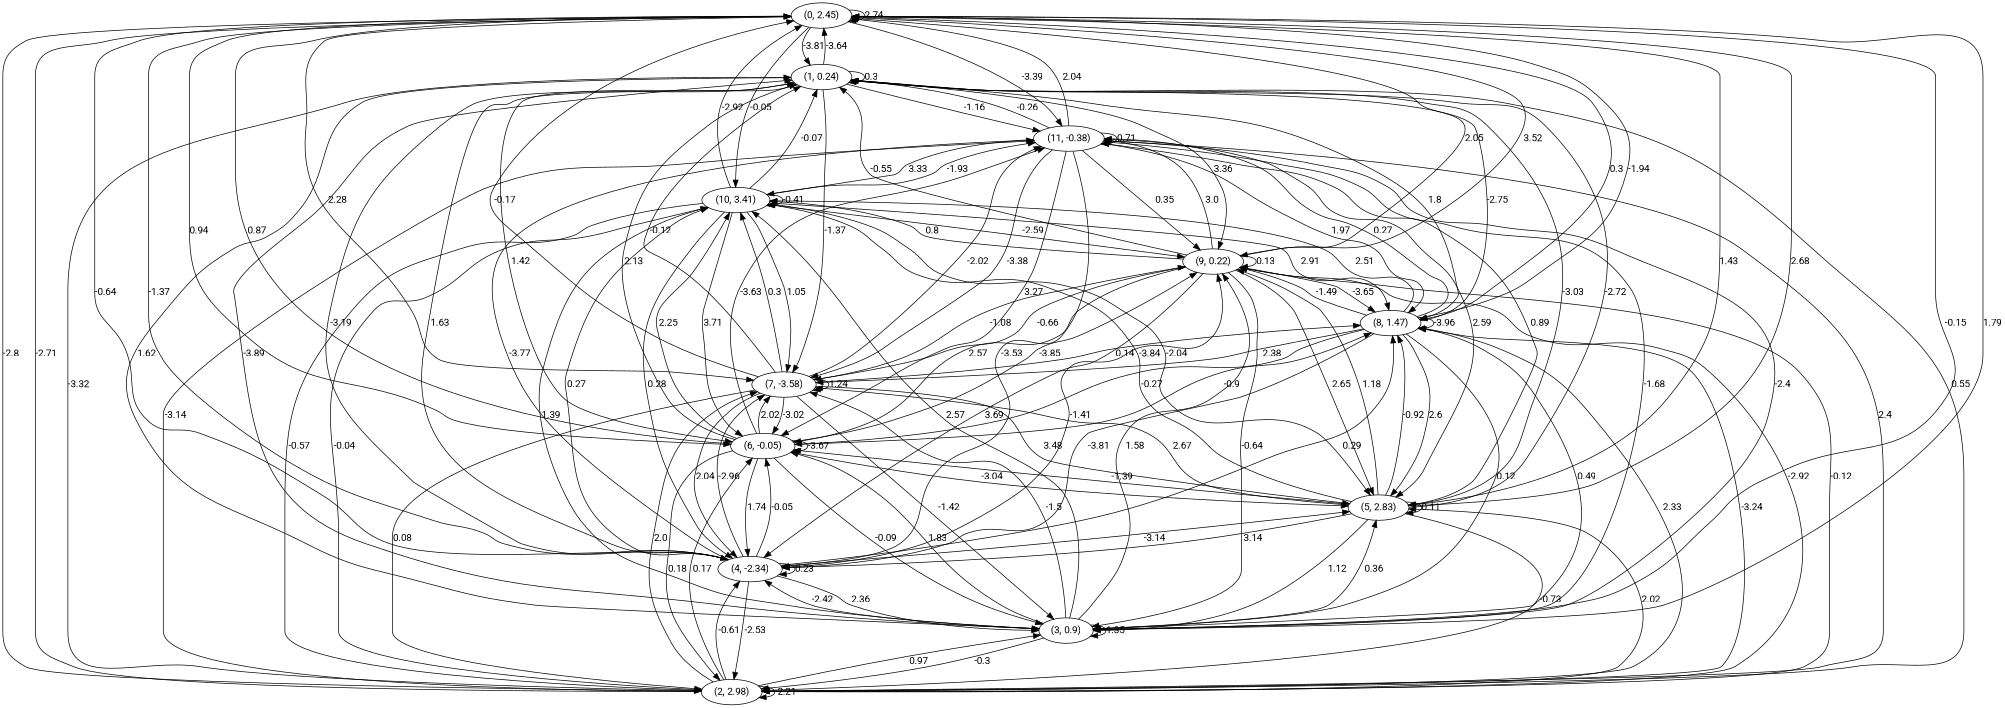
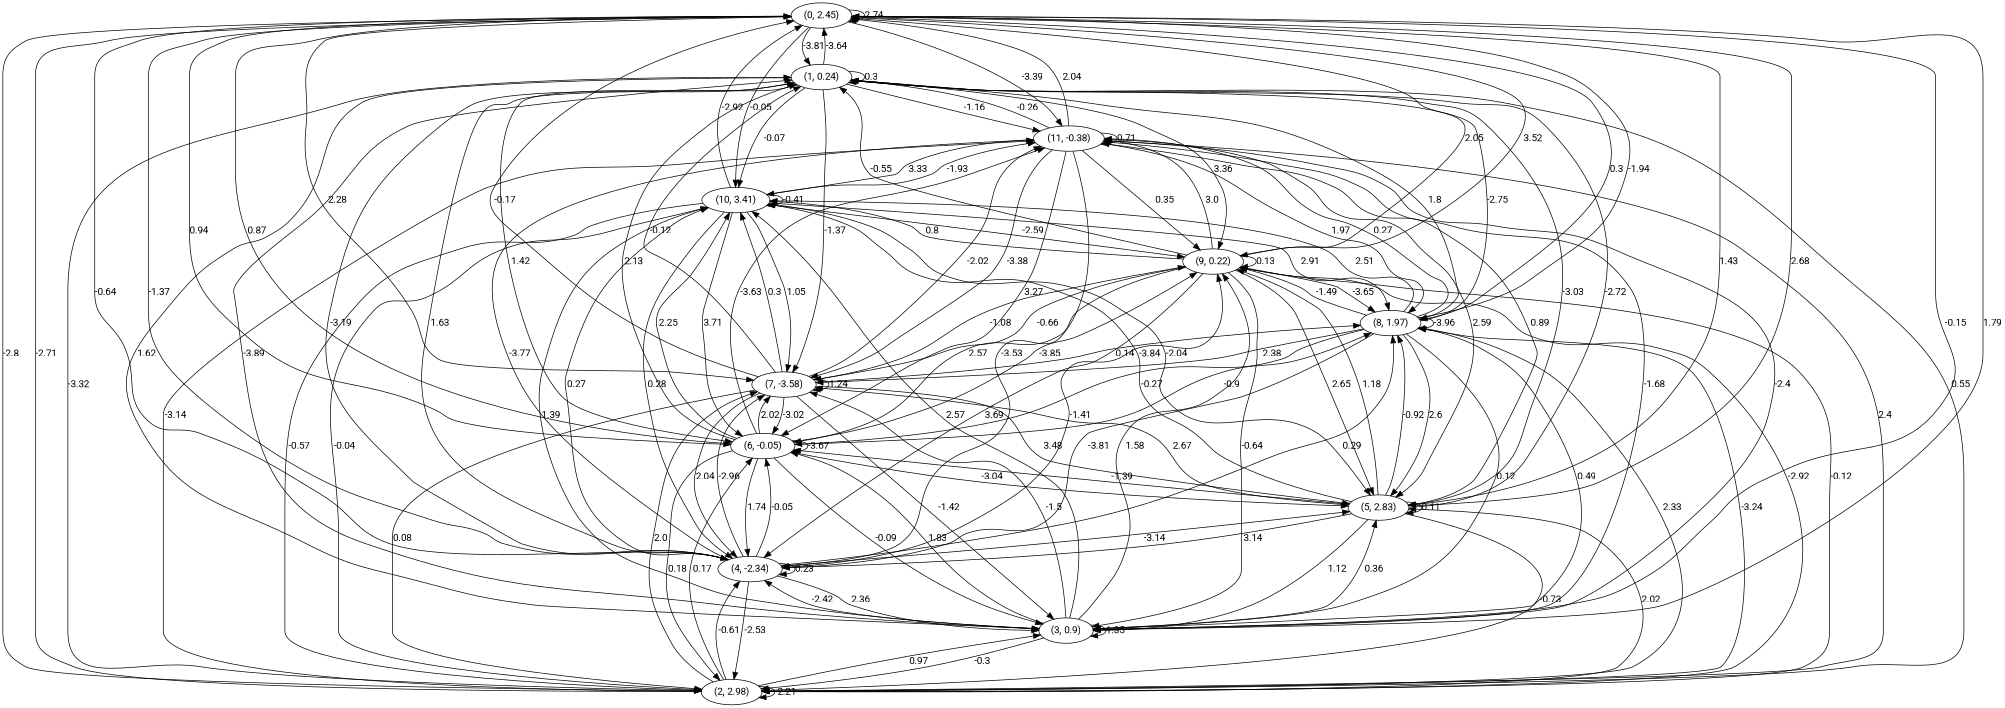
  digraph {
    fontname=Roboto
    node [fontname=Roboto]
    edge [fontname=Roboto]
    n1 [label="(0, 2.45)"]
    n2 [label="(1, 0.24)"]
    n3 [label="(2, 2.98)"]
    n4 [label="(3, 0.9)"]
    n5 [label="(4, -2.34)"]
    n6 [label="(5, 2.83)"]
    n7 [label="(6, -0.05)"]
    n8 [label="(7, -3.58)"]
-   n9 [label="(8, 1.47)"]
+   n9 [label="(8, 1.97)"]
    n10 [label="(9, 0.22)"]
    n11 [label="(10, 3.41)"]
    n12 [label="(11, -0.38)"]
    n1 -> n1 [label=2.74]
    n1 -> n2 [label=-3.81]
    n1 -> n3 [label=-2.8]
    n1 -> n4 [label=-0.15]
    n1 -> n5 [label=-0.64]
    n1 -> n6 [label=1.43]
    n1 -> n7 [label=0.94]
    n1 -> n8 [label=2.28]
    n1 -> n9 [label=0.3]
    n1 -> n10 [label=2.05]
    n1 -> n11 [label=-0.05]
    n1 -> n12 [label=-3.39]
    n2 -> n1 [label=-3.64]
    n2 -> n2 [label=0.3]
    n2 -> n3 [label=0.55]
    n2 -> n4 [label=1.62]
    n2 -> n5 [label=-3.19]
    n2 -> n6 [label=-3.03]
    n2 -> n7 [label=1.42]
    n2 -> n8 [label=-1.37]
    n2 -> n9 [label=1.8]
    n2 -> n10 [label=3.36]
-   n11 -> n2 [label=-0.07]
+   n2 -> n11 [label=-0.07]
    n2 -> n12 [label=-1.16]
    n3 -> n1 [label=-2.71]
    n3 -> n2 [label=-3.32]
    n3 -> n3 [label=-2.21]
    n3 -> n4 [label=0.97]
    n3 -> n5 [label=-0.61]
    n3 -> n6 [label=2.02]
    n3 -> n7 [label=0.17]
    n3 -> n8 [label=2.0]
    n3 -> n9 [label=-3.24]
    n3 -> n10 [label=-0.12]
    n3 -> n11 [label=-0.04]
    n3 -> n12 [label=-3.14]
    n4 -> n1 [label=1.79]
    n4 -> n2 [label=-3.89]
    n4 -> n3 [label=-0.3]
    n4 -> n4 [label=1.35]
    n4 -> n5 [label=-2.42]
    n4 -> n6 [label=0.36]
    n4 -> n7 [label=1.83]
    n4 -> n8 [label=-1.5]
    n4 -> n9 [label=0.49]
    n4 -> n10 [label=1.58]
    n4 -> n11 [label=2.57]
    n4 -> n12 [label=-1.68]
    n5 -> n1 [label=-1.37]
    n5 -> n2 [label=1.63]
    n5 -> n3 [label=-2.53]
    n5 -> n4 [label=2.36]
    n5 -> n5 [label=0.23]
    n5 -> n6 [label=-3.14]
    n5 -> n7 [label=-0.05]
    n5 -> n8 [label=-2.96]
    n5 -> n9 [label=0.29]
    n5 -> n10 [label=-1.41]
    n5 -> n11 [label=0.27]
    n5 -> n12 [label=-3.77]
    n6 -> n1 [label=2.68]
    n6 -> n2 [label=-2.72]
    n6 -> n3 [label=-0.73]
    n6 -> n4 [label=1.12]
    n6 -> n5 [label=3.14]
    n6 -> n6 [label=0.11]
    n6 -> n7 [label=-1.39]
    n6 -> n8 [label=2.67]
    n6 -> n9 [label=-0.92]
    n6 -> n10 [label=1.18]
    n6 -> n11 [label=-3.84]
    n6 -> n12 [label=0.89]
    n7 -> n1 [label=0.87]
    n7 -> n2 [label=2.13]
    n7 -> n3 [label=0.18]
    n7 -> n4 [label=-0.09]
    n7 -> n5 [label=1.74]
    n7 -> n6 [label=-3.04]
    n7 -> n7 [label=-3.67]
    n7 -> n8 [label=2.02]
    n7 -> n9 [label=-0.9]
    n7 -> n10 [label=-3.85]
    n7 -> n11 [label=2.25]
    n7 -> n12 [label=-3.63]
    n8 -> n1 [label=-0.17]
    n8 -> n2 [label=-0.12]
    n8 -> n3 [label=0.08]
    n8 -> n4 [label=-1.42]
    n8 -> n5 [label=2.04]
    n8 -> n6 [label=3.48]
    n8 -> n7 [label=-3.02]
    n8 -> n8 [label=1.24]
    n8 -> n9 [label=0.14]
    n8 -> n10 [label=-1.08]
    n8 -> n11 [label=0.3]
    n8 -> n12 [label=-2.02]
    n9 -> n1 [label=-1.94]
    n9 -> n2 [label=-2.75]
    n9 -> n3 [label=2.33]
    n9 -> n4 [label=0.12]
    n9 -> n5 [label=-3.81]
    n9 -> n6 [label=2.6]
    n9 -> n7 [label=-0.27]
    n9 -> n8 [label=2.38]
    n9 -> n9 [label=-3.96]
    n9 -> n10 [label=-1.49]
    n9 -> n11 [label=2.51]
    n9 -> n12 [label=0.27]
    n10 -> n1 [label=3.52]
    n10 -> n2 [label=-0.55]
    n10 -> n3 [label=-2.92]
    n10 -> n4 [label=-0.64]
    n10 -> n5 [label=3.69]
    n10 -> n6 [label=2.65]
    n10 -> n7 [label=2.57]
    n10 -> n8 [label=-0.66]
    n10 -> n9 [label=-3.65]
    n10 -> n10 [label=0.13]
    n10 -> n11 [label=0.8]
    n10 -> n12 [label=3.0]
    n11 -> n1 [label=-2.92]
    n11 -> n3 [label=-0.57]
    n11 -> n4 [label=1.39]
    n11 -> n5 [label=0.28]
    n11 -> n6 [label=-2.04]
    n11 -> n7 [label=3.71]
    n11 -> n8 [label=1.05]
    n11 -> n9 [label=2.91]
    n11 -> n10 [label=-2.59]
    n11 -> n11 [label=-0.41]
    n11 -> n12 [label=-1.93]
    n12 -> n1 [label=2.04]
    n12 -> n2 [label=-0.26]
    n12 -> n3 [label=2.4]
    n12 -> n4 [label=-2.4]
    n12 -> n5 [label=-3.53]
    n12 -> n6 [label=2.59]
    n12 -> n7 [label=3.27]
    n12 -> n8 [label=-3.38]
    n12 -> n9 [label=1.97]
    n12 -> n10 [label=0.35]
    n12 -> n11 [label=3.33]
    n12 -> n12 [label=0.71]
  }
